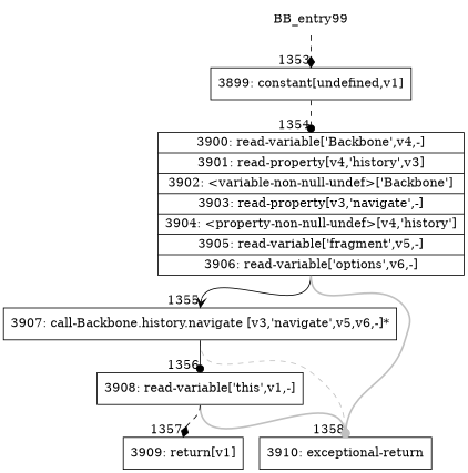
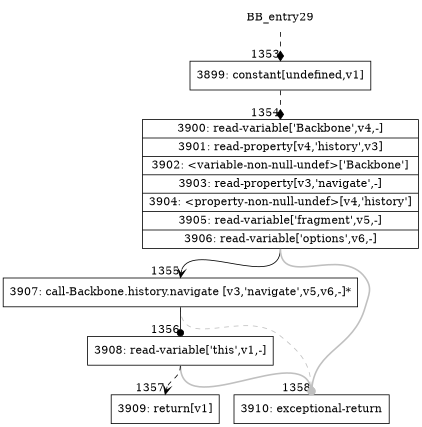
  digraph {
    rankdir=TD
    node [shape=record]
    edge [arrowhead=dot headport=n style=dashed tailport=s]
-   BB_entry99 [shape=none]
+   BB_entry99 [shape=none label=BB_entry29]
    n2 [label="{3899: constant[undefined,v1]}"]
    n3 [label="{3900: read-variable['Backbone',v4,-]|3901: read-property[v4,'history',v3]|3902: \<variable-non-null-undef\>['Backbone']|3903: read-property[v3,'navigate',-]|3904: \<property-non-null-undef\>[v4,'history']|3905: read-variable['fragment',v5,-]|3906: read-variable['options',v6,-]}"]
    n4 [label="{3907: call-Backbone.history.navigate [v3,'navigate',v5,v6,-]*}"]
    n5 [label="{3910: exceptional-return}"]
    n6 [label="{3908: read-variable['this',v1,-]}"]
    n7 [label="{3909: return[v1]}"]
    BB_entry99 -> n2 [arrowhead=diamond headlabel="    1353"]
-   n2 -> n3 [headlabel="      1354"]
+   n2 -> n3 [arrowhead=diamond headlabel="      1354"]
    n3 -> n4 [arrowhead=vee headlabel="      1355" style=solid]
    n3 -> n5 [color=gray headlabel="      1358" style=bold]
    n4 -> n5 [arrowhead=diamond color=gray]
    n4 -> n6 [headlabel="      1356" style=solid]
    n6 -> n5 [color=gray style=bold]
-   n6 -> n7 [arrowhead=diamond headlabel="      1357"]
+   n6 -> n7 [arrowhead=vee headlabel="      1357"]
  }
